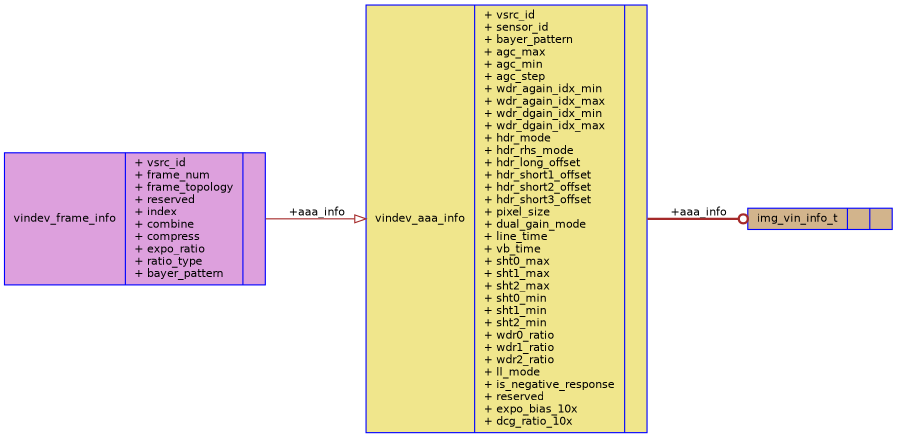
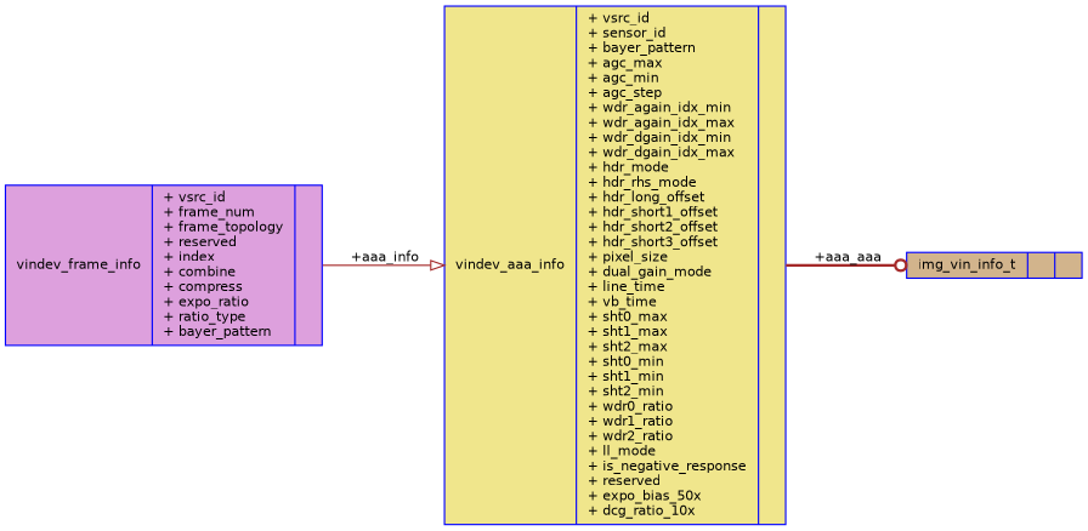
  digraph {
    rankdir=LR
    node [color=blue fontname=Helvetica fontsize=10 shape=record style=filled]
    edge [color=brown fontname=Helvetica fontsize=10 labelfontname=Helvetica labelfontsize=10]
    n1 [fillcolor=tan fontcolor=black height=0.2 label="{img_vin_info_t\n||}" width=0.4]
-   n2 [fillcolor=khaki height=0.2 label="{vindev_aaa_info\n|+ vsrc_id\l+ sensor_id\l+ bayer_pattern\l+ agc_max\l+ agc_min\l+ agc_step\l+ wdr_again_idx_min\l+ wdr_again_idx_max\l+ wdr_dgain_idx_min\l+ wdr_dgain_idx_max\l+ hdr_mode\l+ hdr_rhs_mode\l+ hdr_long_offset\l+ hdr_short1_offset\l+ hdr_short2_offset\l+ hdr_short3_offset\l+ pixel_size\l+ dual_gain_mode\l+ line_time\l+ vb_time\l+ sht0_max\l+ sht1_max\l+ sht2_max\l+ sht0_min\l+ sht1_min\l+ sht2_min\l+ wdr0_ratio\l+ wdr1_ratio\l+ wdr2_ratio\l+ ll_mode\l+ is_negative_response\l+ reserved\l+ expo_bias_10x\l+ dcg_ratio_10x\l|}" width=0.4]
+   n2 [fillcolor=khaki height=0.2 label="{vindev_aaa_info\n|+ vsrc_id\l+ sensor_id\l+ bayer_pattern\l+ agc_max\l+ agc_min\l+ agc_step\l+ wdr_again_idx_min\l+ wdr_again_idx_max\l+ wdr_dgain_idx_min\l+ wdr_dgain_idx_max\l+ hdr_mode\l+ hdr_rhs_mode\l+ hdr_long_offset\l+ hdr_short1_offset\l+ hdr_short2_offset\l+ hdr_short3_offset\l+ pixel_size\l+ dual_gain_mode\l+ line_time\l+ vb_time\l+ sht0_max\l+ sht1_max\l+ sht2_max\l+ sht0_min\l+ sht1_min\l+ sht2_min\l+ wdr0_ratio\l+ wdr1_ratio\l+ wdr2_ratio\l+ ll_mode\l+ is_negative_response\l+ reserved\l+ expo_bias_50x\l+ dcg_ratio_10x\l|}" width=0.4]
    n3 [fillcolor=plum height=0.2 label="{vindev_frame_info\n|+ vsrc_id\l+ frame_num\l+ frame_topology\l+ reserved\l+ index\l+ combine\l+ compress\l+ expo_ratio\l+ ratio_type\l+ bayer_pattern\l|}" width=0.4]
-   n2 -> n1 [arrowhead=odot label=" +aaa_info" style=bold]
+   n2 -> n1 [arrowhead=odot label=" +aaa_aaa" style=bold]
    n3 -> n2 [arrowhead=onormal label=" +aaa_info" style=solid]
  }
